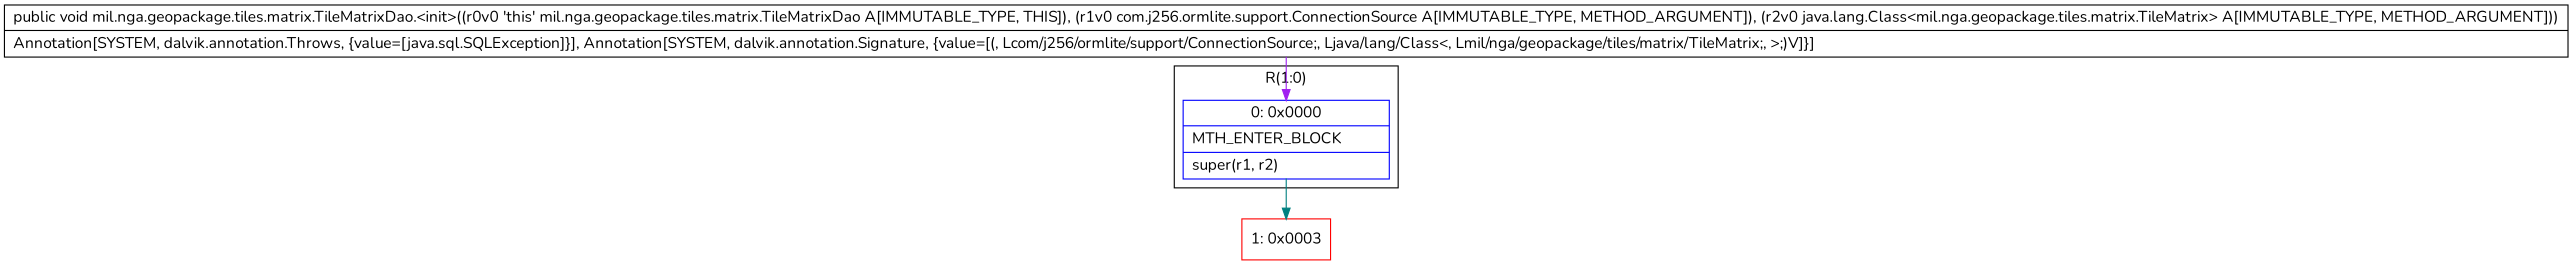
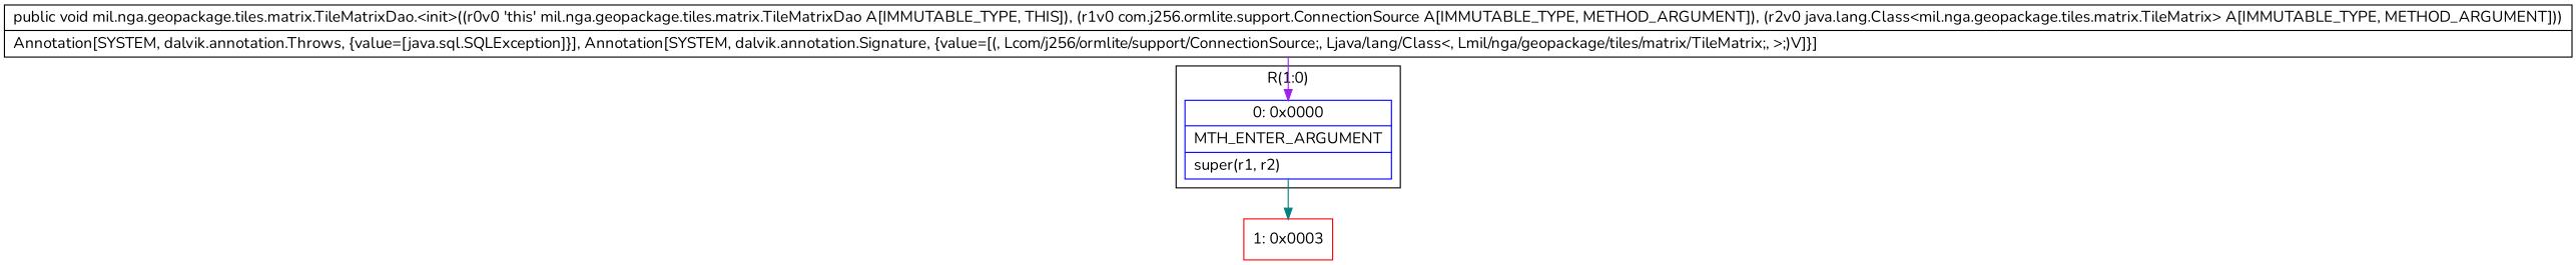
  digraph {
    fontname=Nunito
    node [shape=record fontname=Nunito]
    edge [fontname=Nunito]
-   n1 [color=blue label="{0\:\ 0x0000|MTH_ENTER_BLOCK\l|super(r1, r2)\l}"]
+   n1 [color=blue label="{0\:\ 0x0000|MTH_ENTER_ARGUMENT\l|super(r1, r2)\l}"]
    n2 [color=red label="{1\:\ 0x0003}"]
    n3 [label="{public void mil.nga.geopackage.tiles.matrix.TileMatrixDao.\<init\>((r0v0 'this' mil.nga.geopackage.tiles.matrix.TileMatrixDao A[IMMUTABLE_TYPE, THIS]), (r1v0 com.j256.ormlite.support.ConnectionSource A[IMMUTABLE_TYPE, METHOD_ARGUMENT]), (r2v0 java.lang.Class\<mil.nga.geopackage.tiles.matrix.TileMatrix\> A[IMMUTABLE_TYPE, METHOD_ARGUMENT]))  | Annotation[SYSTEM, dalvik.annotation.Throws, \{value=[java.sql.SQLException]\}], Annotation[SYSTEM, dalvik.annotation.Signature, \{value=[(, Lcom\/j256\/ormlite\/support\/ConnectionSource;, Ljava\/lang\/Class\<, Lmil\/nga\/geopackage\/tiles\/matrix\/TileMatrix;, \>;)V]\}]\l}"]
    subgraph cluster_1 {
      label="R(1:0)"
      n1
    }
    n1 -> n2 [color=teal]
    n3 -> n1 [color=purple]
  }
